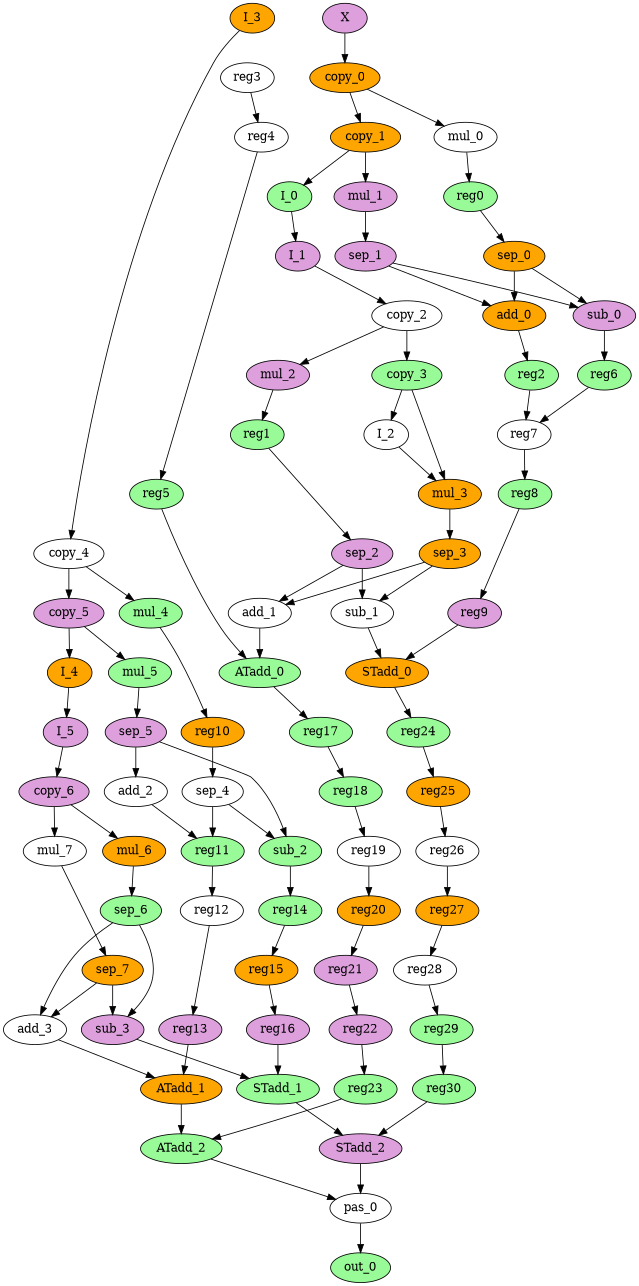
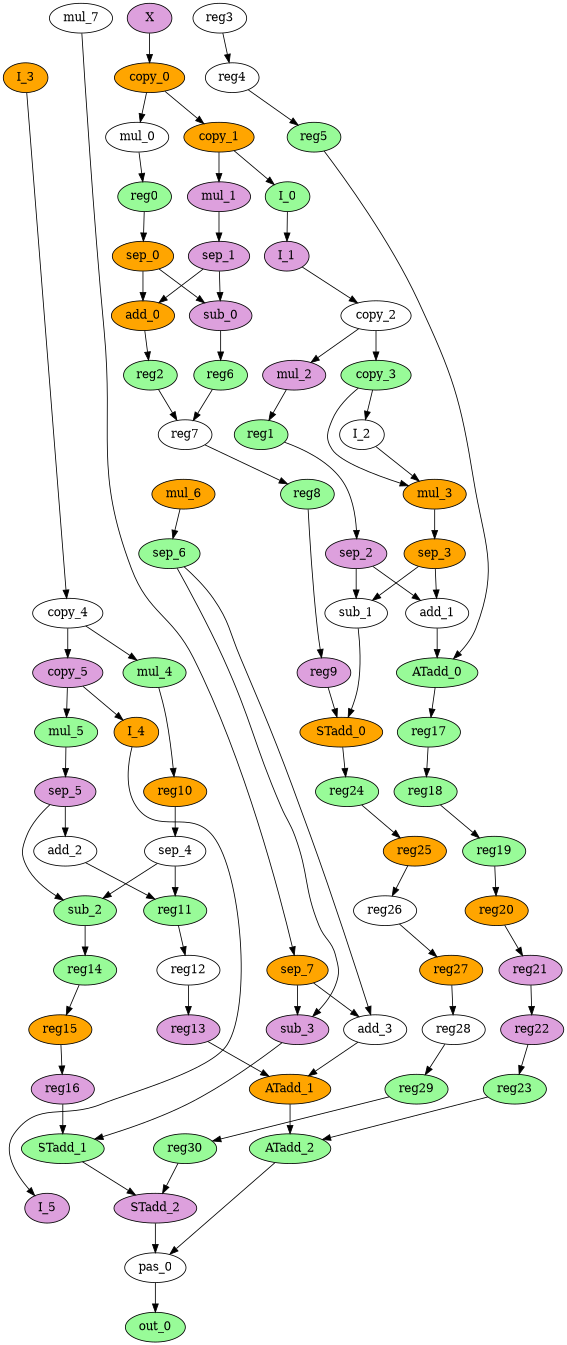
  digraph {
    node [fillcolor=palegreen style=filled]
    edge [weight=0]
    sub_1 [fillcolor=white]
    STadd_0 [fillcolor=orange]
    reg24
    reg25 [fillcolor=orange]
    pas_0 [fillcolor=white]
    ATadd_2
    out_0
    copy_2 [fillcolor=white]
    copy_3
    mul_2 [fillcolor=plum]
    I_2 [fillcolor=white]
    mul_3 [fillcolor=orange]
    reg1
    sep_3 [fillcolor=orange]
    sep_2 [fillcolor=plum]
    mul_1 [fillcolor=plum]
    sep_1 [fillcolor=plum]
    add_0 [fillcolor=orange]
    sub_0 [fillcolor=plum]
    reg2
    reg6
    sub_3 [fillcolor=plum]
    STadd_1
    STadd_2 [fillcolor=plum]
-   copy_6 [fillcolor=plum]
    mul_6 [fillcolor=orange]
    mul_7 [fillcolor=white]
    sep_6
    sep_7 [fillcolor=orange]
    add_3 [fillcolor=white]
    add_1 [fillcolor=white]
    ATadd_0
    reg17
    reg18
    add_2 [fillcolor=white]
    reg11
    reg12 [fillcolor=white]
    reg13 [fillcolor=plum]
    ATadd_1 [fillcolor=orange]
    sep_4 [fillcolor=white]
    sub_2
    reg14
    reg15 [fillcolor=orange]
    copy_5 [fillcolor=plum]
    mul_5
    I_4 [fillcolor=orange]
    sep_5 [fillcolor=plum]
    I_5 [fillcolor=plum]
    sep_0 [fillcolor=orange]
    reg7 [fillcolor=white]
    I_3 [fillcolor=orange]
    copy_4 [fillcolor=white]
    mul_4
    reg10 [fillcolor=orange]
    reg26 [fillcolor=white]
    I_1 [fillcolor=plum]
    I_0
    copy_1 [fillcolor=orange]
    mul_0 [fillcolor=white]
    reg0
-   reg19 [fillcolor=white]
+   reg19
    reg3 [fillcolor=white]
    reg4 [fillcolor=white]
    copy_0 [fillcolor=orange]
    reg8
    reg16 [fillcolor=plum]
    X [fillcolor=plum]
    reg27 [fillcolor=orange]
    reg28 [fillcolor=white]
    reg29
    reg30
    reg9 [fillcolor=plum]
    reg20 [fillcolor=orange]
    reg21 [fillcolor=plum]
    reg22 [fillcolor=plum]
    reg23
    reg5
    sub_1 -> STadd_0
    STadd_0 -> reg24
    reg24 -> reg25
    reg25 -> reg26
    pas_0 -> out_0
    ATadd_2 -> pas_0
    copy_2 -> copy_3 [weight=3]
    copy_2 -> mul_2
    copy_3 -> I_2
    copy_3 -> mul_3
    mul_2 -> reg1
    I_2 -> mul_3
    mul_3 -> sep_3 [weight=3]
    reg1 -> sep_2
    sep_3 -> sub_1
    sep_3 -> add_1
    sep_2 -> sub_1 [weight=1]
    sep_2 -> add_1
    mul_1 -> sep_1 [weight=2]
    sep_1 -> add_0
    sep_1 -> sub_0
    add_0 -> reg2
    sub_0 -> reg6 [weight=3]
    reg2 -> reg7
    reg6 -> reg7
    sub_3 -> STadd_1
    STadd_1 -> STadd_2
    STadd_2 -> pas_0 [weight=2]
-   copy_6 -> mul_6
-   copy_6 -> mul_7
    mul_6 -> sep_6
    mul_7 -> sep_7
    sep_6 -> sub_3
    sep_6 -> add_3
    sep_7 -> sub_3 [weight=1]
    sep_7 -> add_3
    add_3 -> ATadd_1 [weight=1]
    add_1 -> ATadd_0 [weight=1]
    ATadd_0 -> reg17
    reg17 -> reg18
    reg18 -> reg19
    add_2 -> reg11
    reg11 -> reg12
    reg12 -> reg13
    reg13 -> ATadd_1 [weight=1]
    ATadd_1 -> ATadd_2 [weight=2]
    sep_4 -> reg11 [weight=1]
    sep_4 -> sub_2
    sub_2 -> reg14 [weight=1]
    reg14 -> reg15
    reg15 -> reg16
    copy_5 -> mul_5
    copy_5 -> I_4
    mul_5 -> sep_5
    I_4 -> I_5
    sep_5 -> add_2 [weight=2]
    sep_5 -> sub_2
-   I_5 -> copy_6
    sep_0 -> add_0 [weight=1]
    sep_0 -> sub_0
    reg7 -> reg8
    I_3 -> copy_4
    copy_4 -> copy_5 [weight=3]
    copy_4 -> mul_4
    mul_4 -> reg10
    reg10 -> sep_4 [weight=1]
    reg26 -> reg27
    I_1 -> copy_2
    I_0 -> I_1
    copy_1 -> mul_1 [weight=1]
    copy_1 -> I_0
    mul_0 -> reg0
    reg0 -> sep_0
    reg19 -> reg20
    reg3 -> reg4
    reg4 -> reg5
    copy_0 -> copy_1
    copy_0 -> mul_0
    reg8 -> reg9
    reg16 -> STadd_1 [weight=4]
    X -> copy_0 [weight=2]
    reg27 -> reg28
    reg28 -> reg29
    reg29 -> reg30
    reg30 -> STadd_2
    reg9 -> STadd_0
    reg20 -> reg21
    reg21 -> reg22
    reg22 -> reg23
    reg23 -> ATadd_2
    reg5 -> ATadd_0
  }
